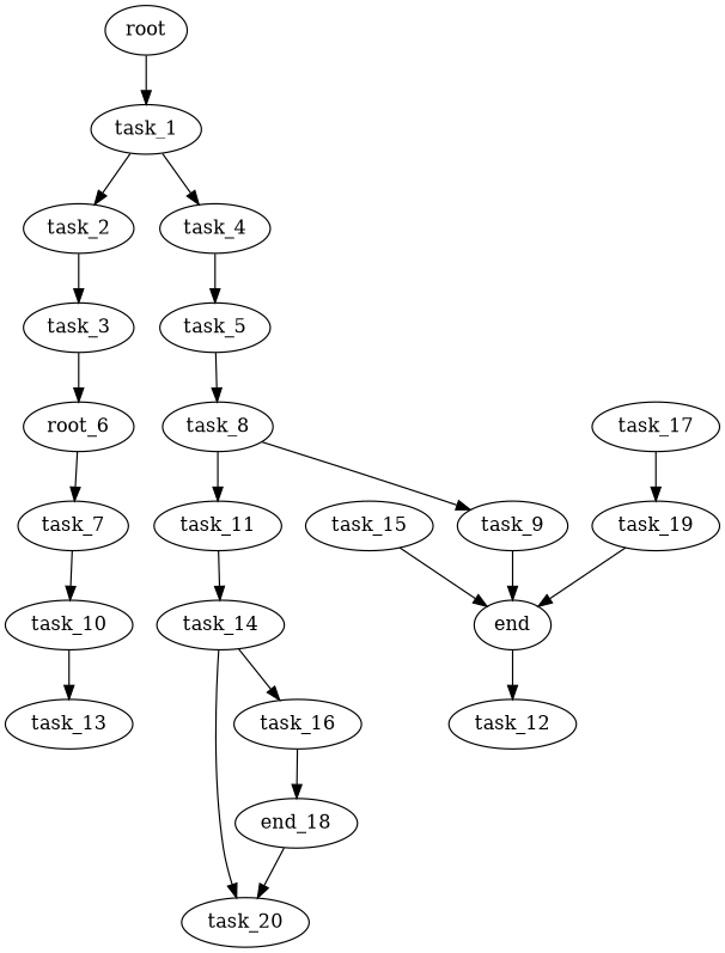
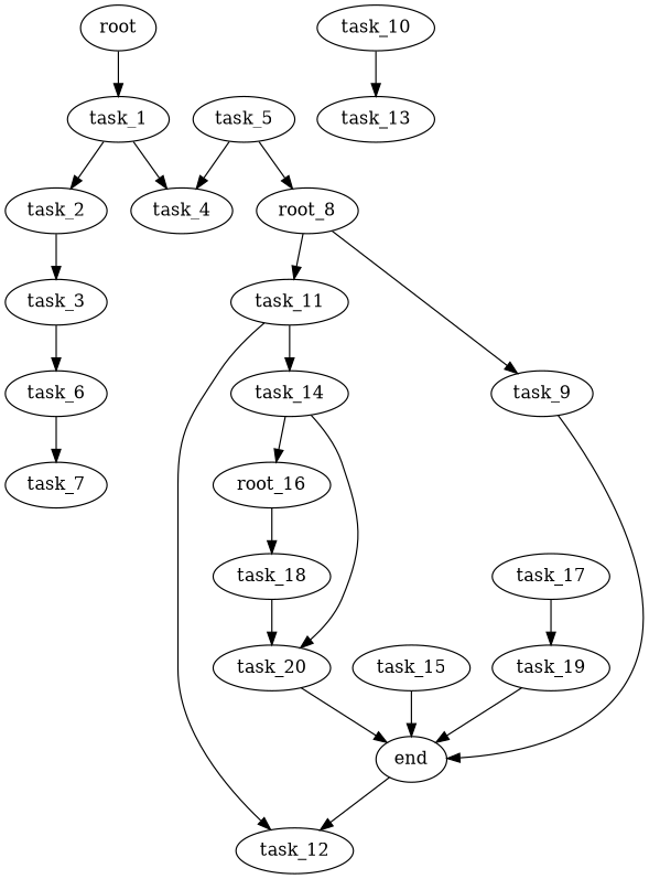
  digraph {
    root
    task_1
    task_2
    task_4
    task_3
    task_5
-   task_6 [label=root_6]
+   task_6
    task_7
-   task_8
+   task_8 [label=root_8]
    task_9
    task_11
    task_10
    task_13
    end
    task_12
    task_14
-   task_16
+   task_16 [label=root_16]
    task_20
    task_15
-   task_18 [label=end_18]
+   task_18
    task_17
    task_19
    root -> task_1
    task_1 -> task_2
    task_1 -> task_4
    task_2 -> task_3
-   task_4 -> task_5
+   task_5 -> task_4
    task_3 -> task_6
    task_5 -> task_8
    task_6 -> task_7
-   task_7 -> task_10
    task_8 -> task_9
    task_8 -> task_11
    task_9 -> end
+   task_11 -> task_12
    task_11 -> task_14
    task_10 -> task_13
    end -> task_12
    task_14 -> task_16
    task_14 -> task_20
    task_16 -> task_18
+   task_20 -> end
    task_15 -> end
    task_18 -> task_20
    task_17 -> task_19
    task_19 -> end
  }
